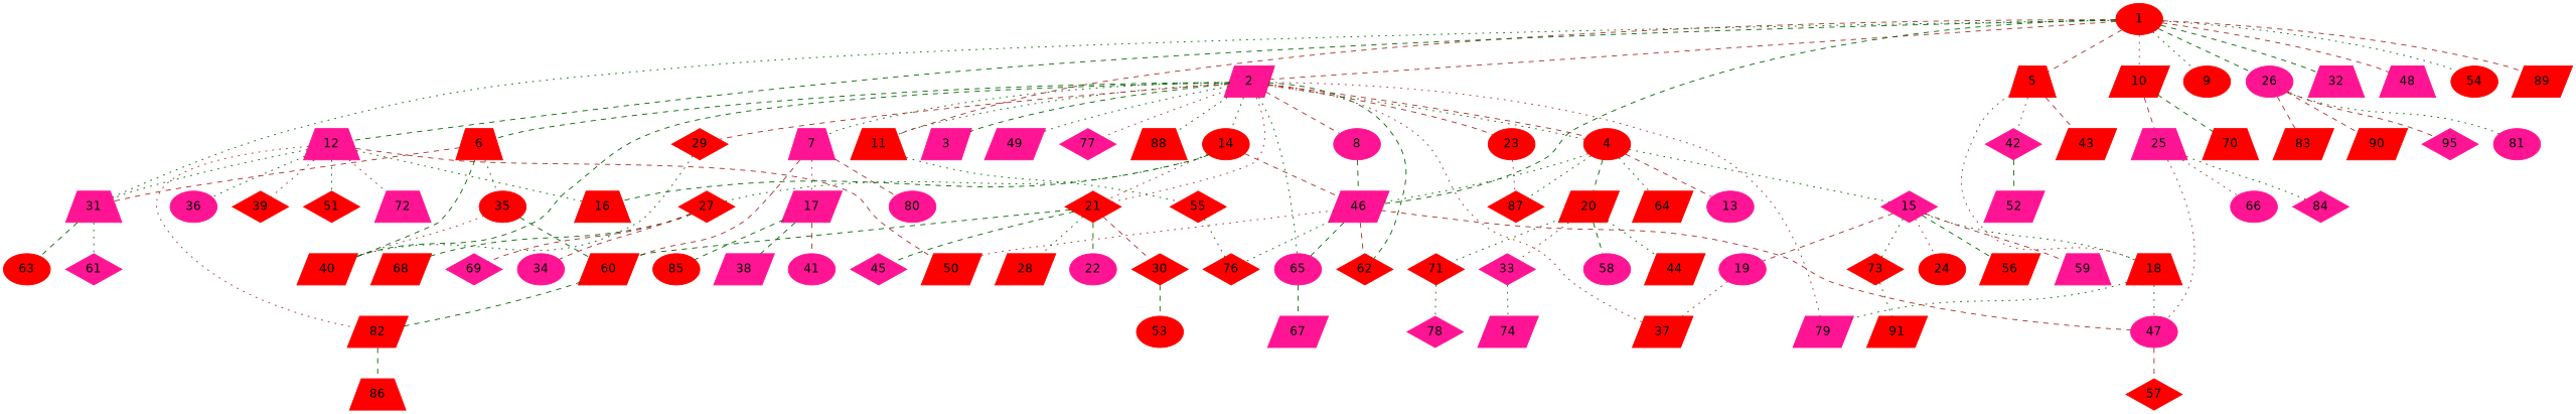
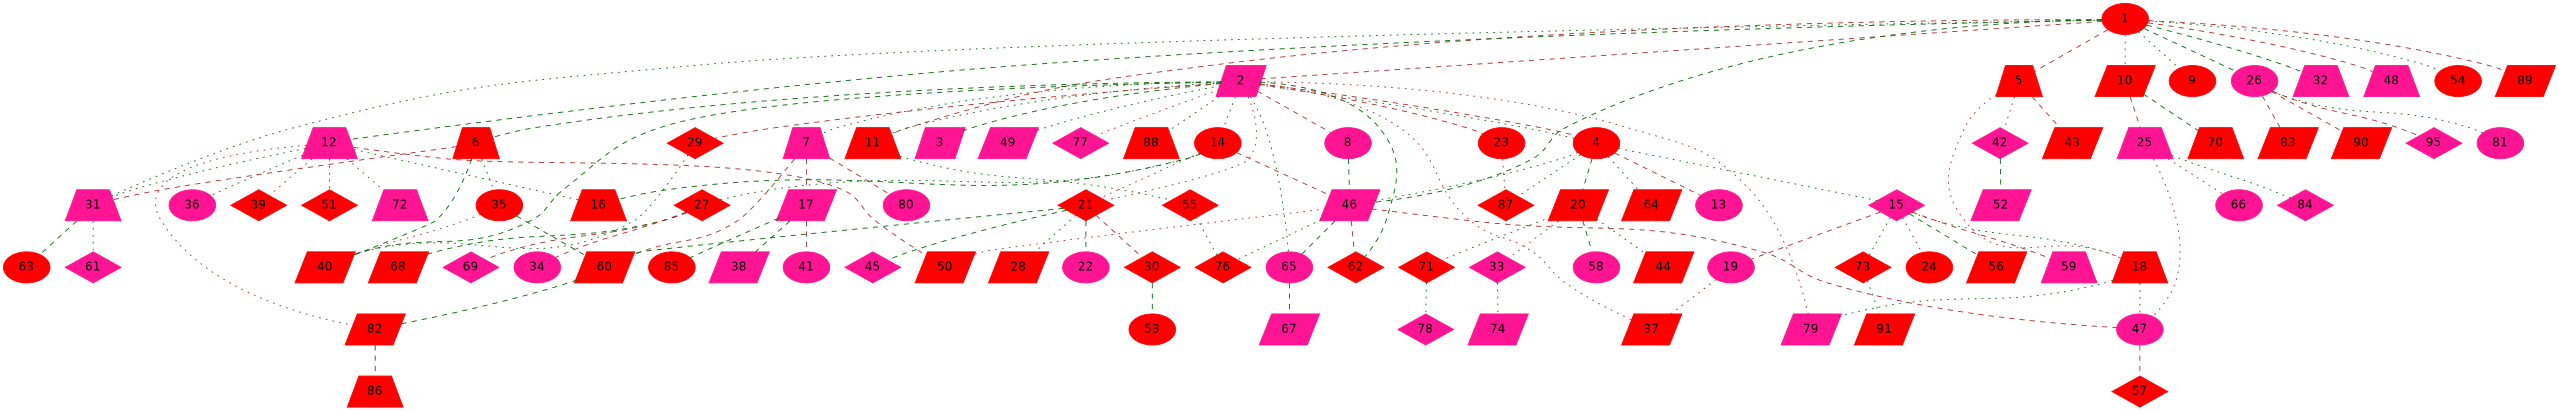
  graph {
    fontname="DejaVu Sans"
    node [color=red fontname="DejaVu Sans" shape=parallelogram style=filled]
    edge [color=darkgreen fontname="DejaVu Sans" style=dashed]
    1 [shape=ellipse]
    2 [color=deeppink]
    5 [shape=trapezium]
    9 [shape=ellipse]
    10
    11 [shape=trapezium]
    12 [color=deeppink shape=trapezium]
    26 [color=deeppink shape=ellipse]
    31 [color=deeppink shape=trapezium]
    32 [color=deeppink shape=trapezium]
    46 [color=deeppink]
    48 [color=deeppink shape=trapezium]
    54 [shape=ellipse]
    89
    3 [color=deeppink]
    4 [shape=ellipse]
    6 [shape=trapezium]
    7 [color=deeppink shape=trapezium]
    8 [color=deeppink shape=ellipse]
    14 [shape=ellipse]
    21 [shape=diamond]
    23 [shape=ellipse]
    29 [shape=diamond]
    37
    40
    49 [color=deeppink]
    62 [shape=diamond]
    65 [color=deeppink shape=ellipse]
    77 [color=deeppink shape=diamond]
    79 [color=deeppink]
    88 [shape=trapezium]
    18 [shape=trapezium]
    42 [color=deeppink shape=diamond]
    43
    25 [color=deeppink shape=trapezium]
    70 [shape=trapezium]
    55 [shape=diamond]
    16 [shape=trapezium]
    36 [color=deeppink shape=ellipse]
    39 [shape=diamond]
    50
    51 [shape=diamond]
    72 [color=deeppink shape=trapezium]
    82
    n45 [color=deeppink label=95 shape=diamond]
    81 [color=deeppink shape=ellipse]
    83
    90
    61 [color=deeppink shape=diamond]
    63 [shape=ellipse]
    47 [color=deeppink shape=ellipse]
    76 [shape=diamond]
    13 [color=deeppink shape=ellipse]
    15 [color=deeppink shape=diamond]
    20
    64
    87 [shape=diamond]
    35 [shape=ellipse]
    17 [color=deeppink]
    60
    80 [color=deeppink shape=ellipse]
    27 [shape=diamond]
    22 [color=deeppink shape=ellipse]
    28
    30 [shape=diamond]
    45 [color=deeppink shape=diamond]
    67 [color=deeppink]
    19 [color=deeppink shape=ellipse]
    24 [shape=ellipse]
    56
    59 [color=deeppink shape=trapezium]
    73 [shape=diamond]
    33 [color=deeppink shape=diamond]
    44
    58 [color=deeppink shape=ellipse]
    71 [shape=diamond]
    52 [color=deeppink]
    38 [color=deeppink]
    41 [color=deeppink shape=ellipse]
    85 [shape=ellipse]
    66 [color=deeppink shape=ellipse]
    84 [color=deeppink shape=diamond]
    86 [shape=trapezium]
    34 [color=deeppink shape=ellipse]
    68
    69 [color=deeppink shape=diamond]
    91
    57 [shape=diamond]
    74 [color=deeppink]
    78 [color=deeppink shape=diamond]
    53 [shape=ellipse]
    1 -- 2 [color=brown]
    1 -- 5 [color=brown]
    1 -- 9 [style=dotted]
    1 -- 10 [color=brown style=dotted]
    1 -- 11 [color=brown]
    1 -- 12
    1 -- 26
    1 -- 31 [style=dotted]
    1 -- 32
    1 -- 46
    1 -- 48 [color=brown]
    1 -- 54 [style=dotted]
    1 -- 89 [color=brown]
    2 -- 11 [style=dotted]
    2 -- 3
    2 -- 4 [style=dotted]
    2 -- 4 [color=brown]
    2 -- 6
    2 -- 7 [style=dotted]
    2 -- 8 [color=brown]
    2 -- 14 [style=dotted]
    2 -- 21 [color=brown style=dotted]
    2 -- 23 [color=brown]
    2 -- 29 [color=brown]
    2 -- 37 [color=brown style=dotted]
    2 -- 40
    2 -- 49 [style=dotted]
    2 -- 62
    2 -- 65 [style=dotted]
    2 -- 77 [color=brown style=dotted]
    2 -- 79 [color=brown style=dotted]
    2 -- 88 [style=dotted]
    5 -- 18 [color=brown style=dotted]
    5 -- 42 [color=brown style=dotted]
    5 -- 43 [color=brown]
    10 -- 25 [color=brown]
    10 -- 70
    11 -- 55 [style=dotted]
    12 -- 31 [style=dotted]
    12 -- 16 [style=dotted]
    12 -- 36 [style=dotted]
    12 -- 39 [color=brown style=dotted]
    12 -- 50 [color=brown]
    12 -- 51 [style=dotted]
    12 -- 72 [color=brown style=dotted]
    12 -- 82 [color=brown style=dotted]
    26 -- n45 [color=brown]
    26 -- 81 [style=dotted]
    26 -- 83 [color=brown]
    26 -- 90 [color=brown]
    31 -- 61 [style=dotted]
    31 -- 63
    46 -- 62 [color=brown]
    46 -- 65
    46 -- 50 [color=brown style=dotted]
    46 -- 47 [color=brown]
    46 -- 76 [style=dotted]
    4 -- 46 [style=dotted]
    4 -- 13 [color=brown]
    4 -- 15 [style=dotted]
    4 -- 20
    4 -- 64 [style=dotted]
    4 -- 87 [style=dotted]
    6 -- 31 [color=brown]
    6 -- 40
    6 -- 35 [style=dotted]
-   7 -- 17 [color=brown style=dotted]
+   7 -- 17 [color=brown]
    7 -- 60 [color=brown]
    7 -- 80 [color=brown]
    8 -- 46
    14 -- 46 [color=brown]
    14 -- 21 [color=brown style=dotted]
    14 -- 16
    14 -- 27 [style=dotted]
    21 -- 60
    21 -- 22
    21 -- 28 [style=dotted]
    21 -- 30 [color=brown]
    21 -- 45
    23 -- 87 [color=brown style=dotted]
    29 -- 40 [style=dotted]
    65 -- 67
    18 -- 79 [style=dotted]
    18 -- 47 [style=dotted]
    42 -- 52
    25 -- 47 [color=brown style=dotted]
    25 -- 66 [color=brown style=dotted]
    25 -- 84 [style=dotted]
    55 -- 76 [style=dotted]
    82 -- 86
    47 -- 57 [color=brown]
    15 -- 18 [style=dotted]
    15 -- 19 [color=brown]
    15 -- 24 [color=brown style=dotted]
    15 -- 56
    15 -- 59 [color=brown]
    15 -- 73 [style=dotted]
    20 -- 33 [color=brown style=dotted]
    20 -- 44 [style=dotted]
    20 -- 58
    20 -- 71 [style=dotted]
    35 -- 40 [color=brown style=dotted]
    35 -- 60
    17 -- 38
    17 -- 41 [color=brown]
    17 -- 85
    60 -- 82
    27 -- 34 [color=brown]
    27 -- 68
    27 -- 69 [color=brown]
    30 -- 53
    19 -- 37 [color=brown style=dotted]
    73 -- 91 [style=dotted]
    33 -- 74 [style=dotted]
    71 -- 78 [style=dotted]
  }
